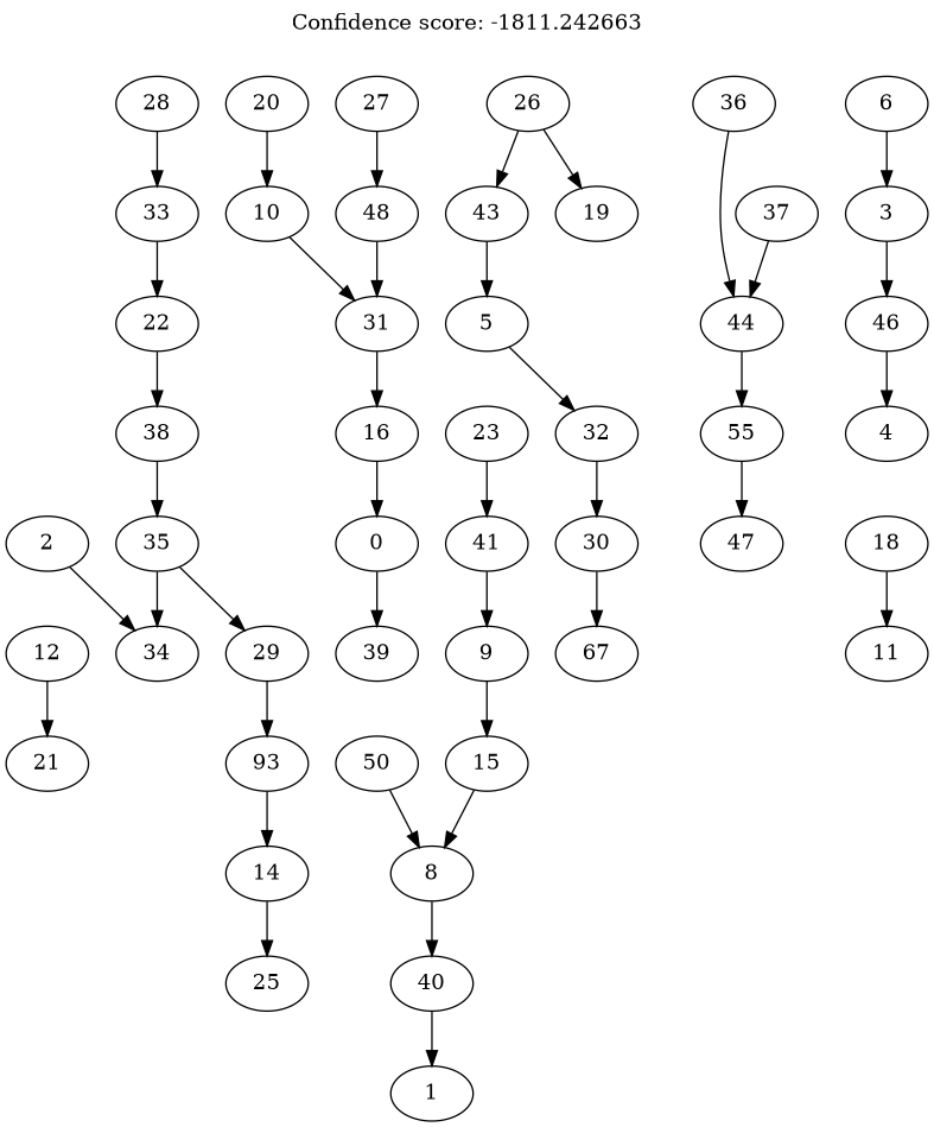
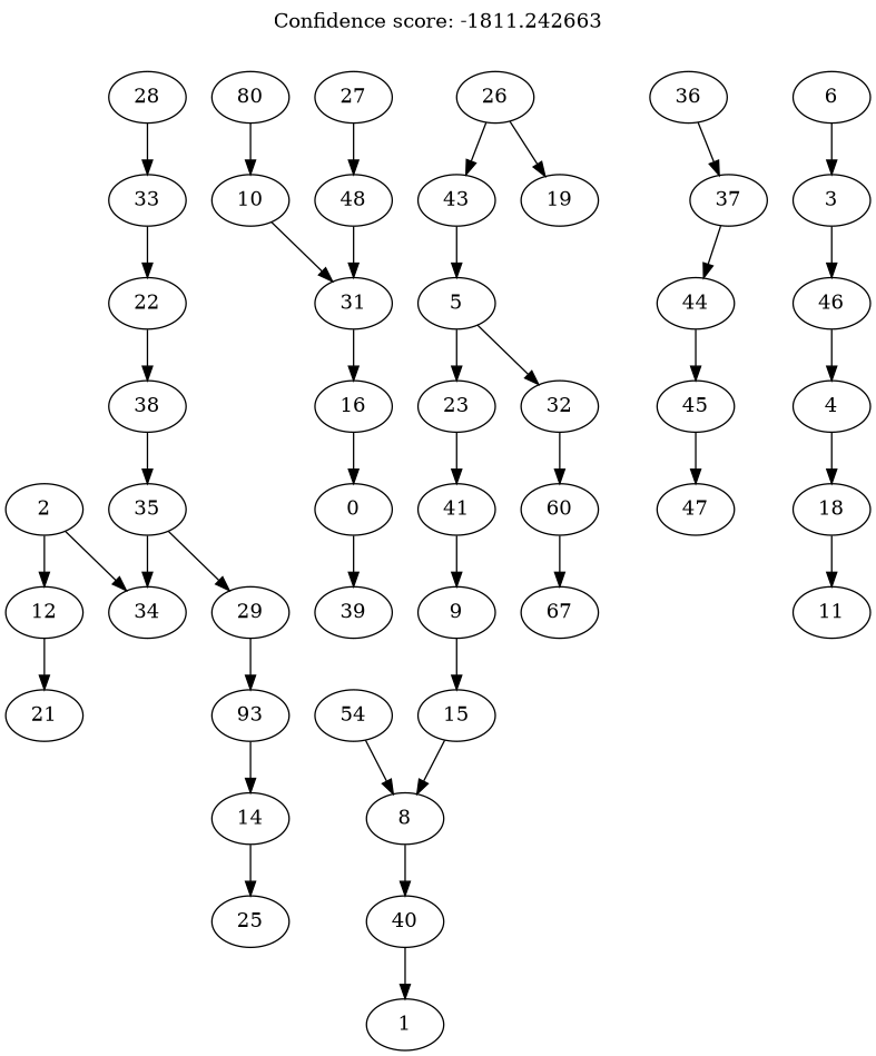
  digraph {
    label="Confidence score: -1811.242663"
    labelloc=t
    n1 [label=12]
    n2 [label=21]
    n3 [label=2]
    n4 [label=34]
    n5 [label=0]
    n6 [label=39]
    n7 [label=16]
    n8 [label=31]
    n9 [label=10]
-   n10 [label=20]
+   n10 [label=80]
    n11 [label=48]
    n12 [label=27]
    n13 [label=25]
    n14 [label=14]
    n15 [label=93]
    n16 [label=29]
    n17 [label=35]
    n18 [label=38]
    n19 [label=22]
    n20 [label=33]
    n21 [label=28]
    n22 [label=15]
    n23 [label=8]
    n24 [label=9]
    n25 [label=41]
    n26 [label=23]
    n27 [label=40]
    n28 [label=1]
-   n29 [label=50]
+   n29 [label=54]
    n30 [label=67]
-   n31 [label=30]
+   n31 [label=60]
    n32 [label=32]
    n33 [label=5]
    n34 [label=43]
-   n35 [label=55]
+   n35 [label=45]
    n36 [label=47]
    n37 [label=44]
    n38 [label=37]
    n39 [label=36]
    n40 [label=19]
    n41 [label=26]
    n42 [label=11]
    n43 [label=18]
    n44 [label=4]
    n45 [label=46]
    n46 [label=3]
    n47 [label=6]
    n1 -> n2
+   n3 -> n1
    n3 -> n4
    n5 -> n6
    n7 -> n5
    n8 -> n7
    n9 -> n8
    n10 -> n9
    n11 -> n8
    n12 -> n11
    n14 -> n13
    n15 -> n14
    n16 -> n15
    n17 -> n4
    n17 -> n16
    n18 -> n17
    n19 -> n18
    n20 -> n19
    n21 -> n20
    n22 -> n23
    n23 -> n27
    n24 -> n22
    n25 -> n24
    n26 -> n25
    n27 -> n28
    n29 -> n23
    n31 -> n30
    n32 -> n31
+   n33 -> n26
    n33 -> n32
    n34 -> n33
    n35 -> n36
    n37 -> n35
    n38 -> n37
-   n39 -> n37
+   n39 -> n38
    n41 -> n34
    n41 -> n40
    n43 -> n42
+   n44 -> n43
    n45 -> n44
    n46 -> n45
    n47 -> n46
  }
